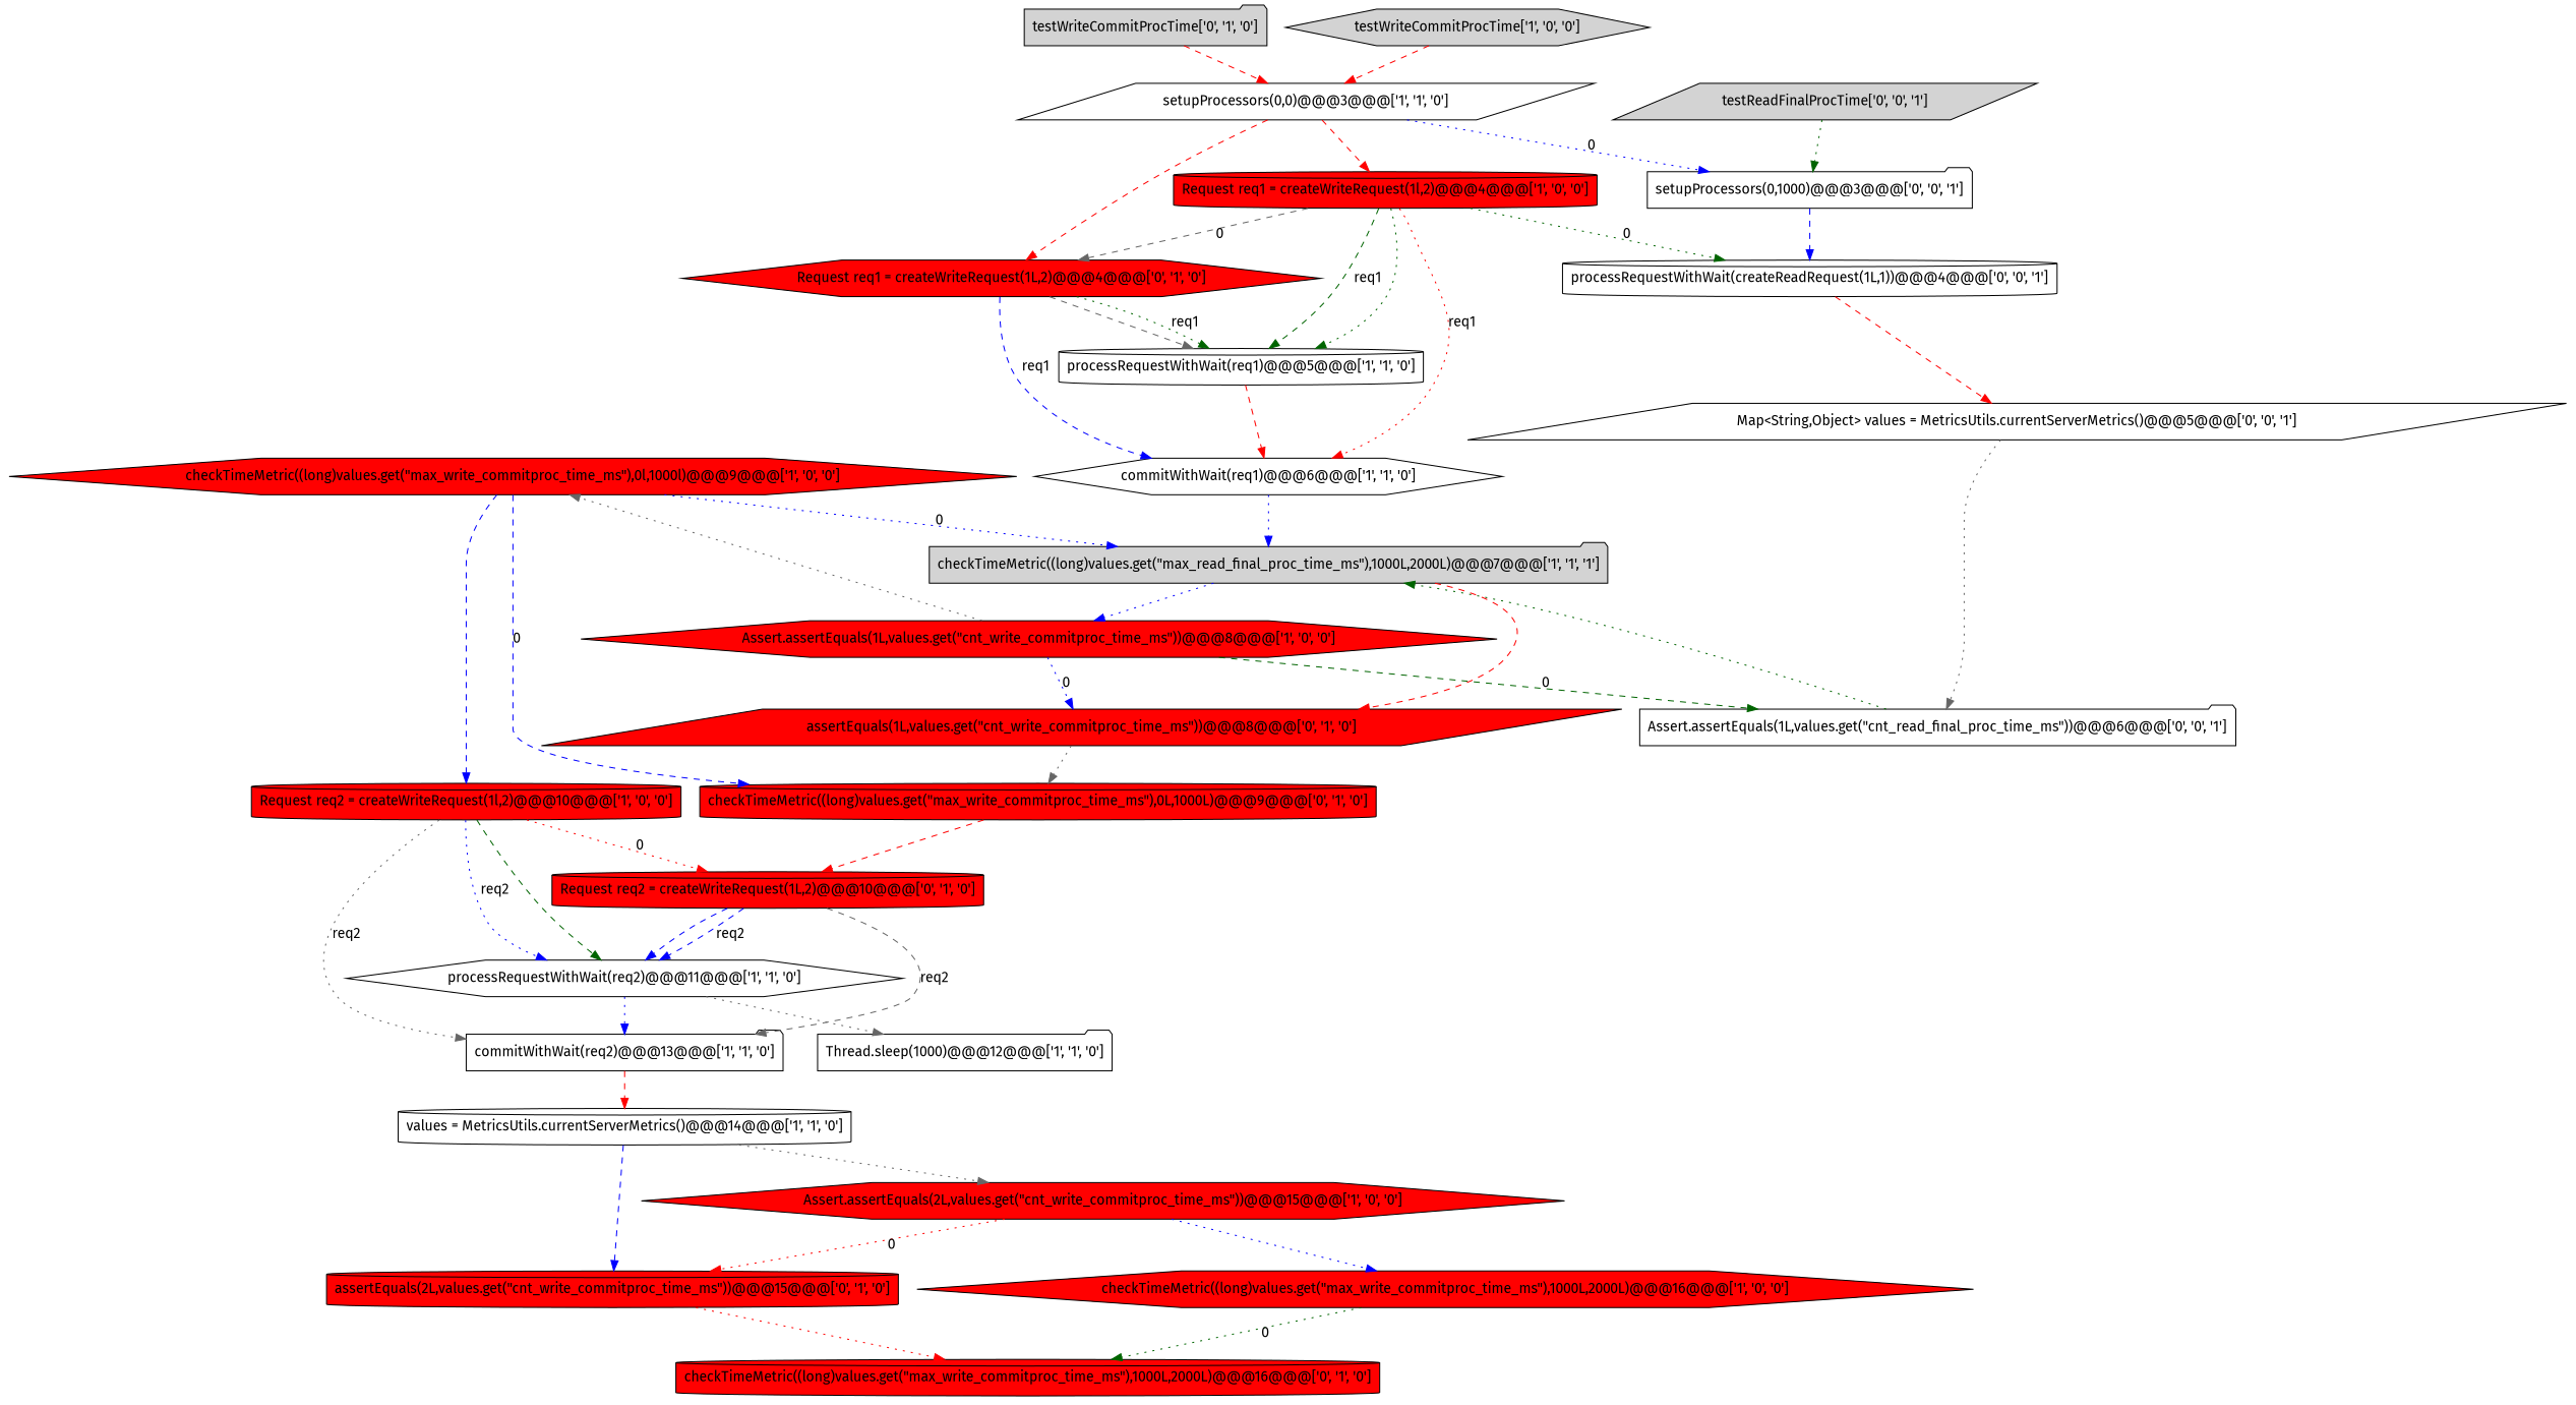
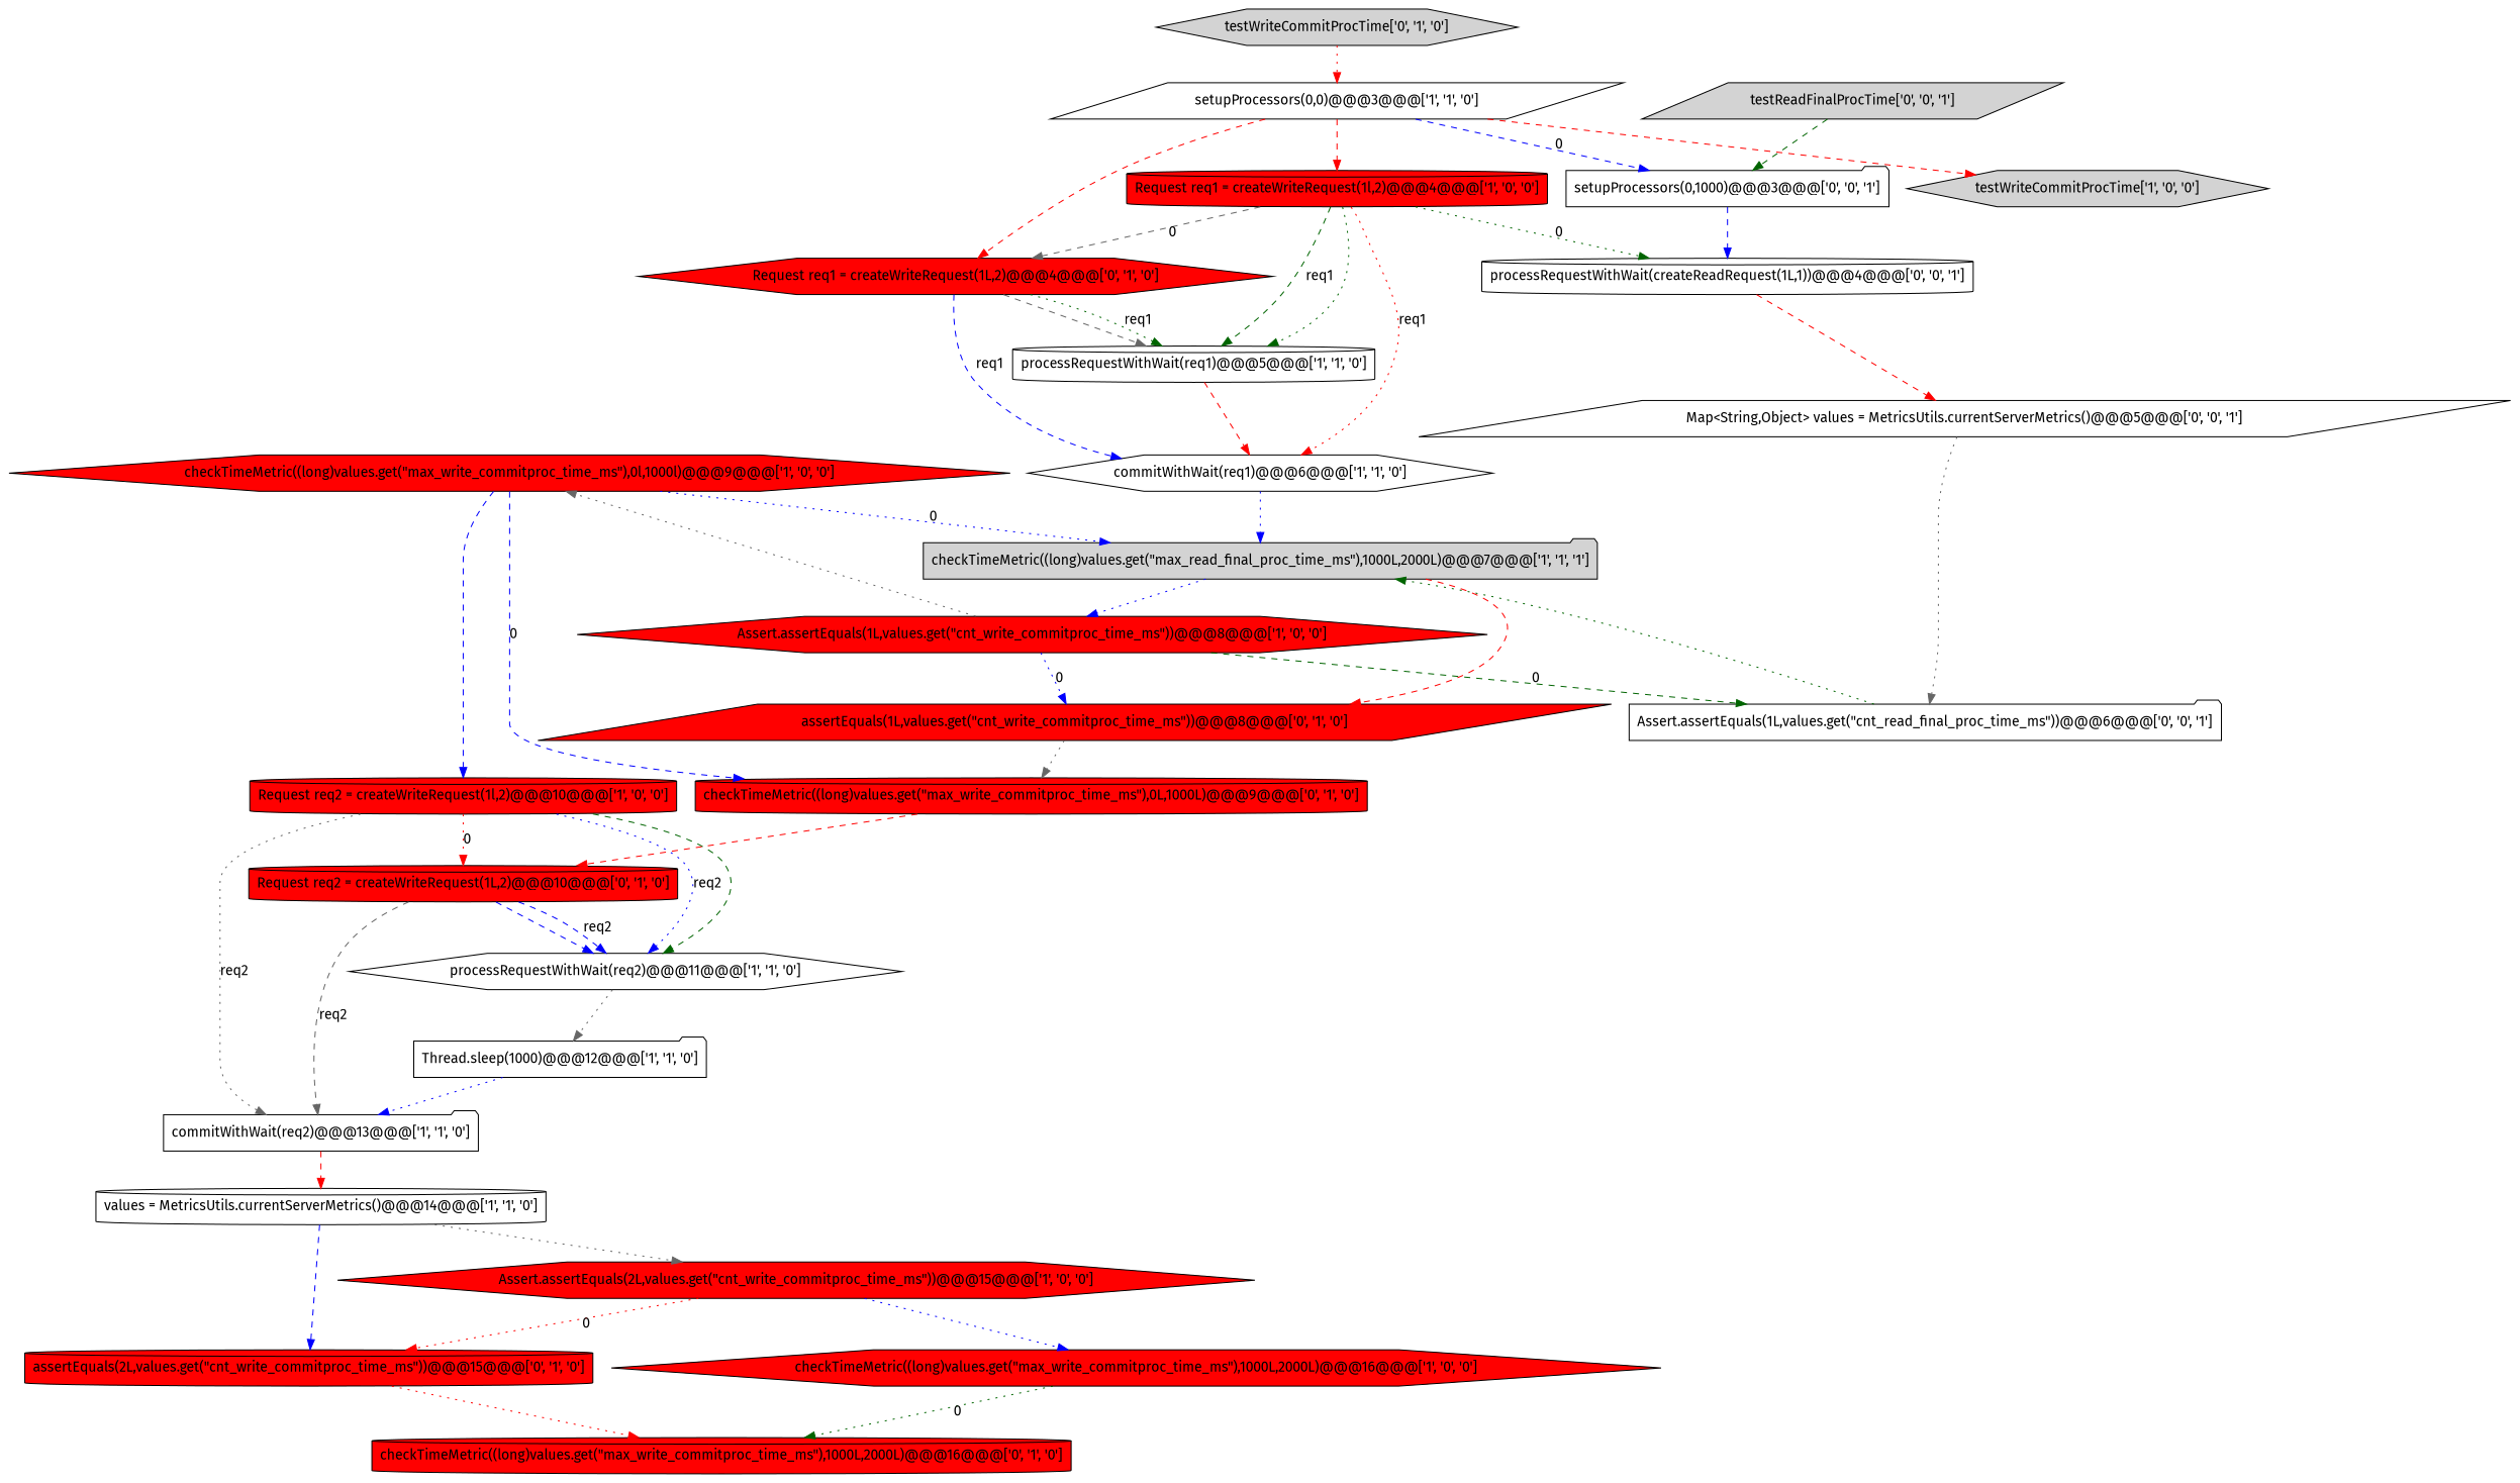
  digraph {
    fontname="Fira Sans"
    node [fillcolor=red fontname="Fira Sans" shape=cylinder style=filled]
    edge [color=blue fontname="Fira Sans" style=dotted]
    n1 [label="assertEquals(2L,values.get(\"cnt_write_commitproc_time_ms\"))@@@15@@@['0', '1', '0']"]
    n2 [label="checkTimeMetric((long)values.get(\"max_write_commitproc_time_ms\"),1000L,2000L)@@@16@@@['0', '1', '0']"]
    n3 [label="Assert.assertEquals(1L,values.get(\"cnt_write_commitproc_time_ms\"))@@@8@@@['1', '0', '0']" shape=hexagon]
    n4 [label="checkTimeMetric((long)values.get(\"max_write_commitproc_time_ms\"),0l,1000l)@@@9@@@['1', '0', '0']" shape=hexagon]
    n5 [fillcolor=white label="Assert.assertEquals(1L,values.get(\"cnt_read_final_proc_time_ms\"))@@@6@@@['0', '0', '1']" shape=folder]
    n6 [label="assertEquals(1L,values.get(\"cnt_write_commitproc_time_ms\"))@@@8@@@['0', '1', '0']" shape=parallelogram]
    n7 [label="Request req2 = createWriteRequest(1l,2)@@@10@@@['1', '0', '0']"]
    n8 [label="checkTimeMetric((long)values.get(\"max_write_commitproc_time_ms\"),0L,1000L)@@@9@@@['0', '1', '0']"]
    n9 [fillcolor=lightgray label="checkTimeMetric((long)values.get(\"max_read_final_proc_time_ms\"),1000L,2000L)@@@7@@@['1', '1', '1']" shape=folder]
    n10 [fillcolor=white label="commitWithWait(req2)@@@13@@@['1', '1', '0']" shape=folder]
    n11 [fillcolor=white label="processRequestWithWait(req2)@@@11@@@['1', '1', '0']" shape=hexagon]
    n12 [label="Request req2 = createWriteRequest(1L,2)@@@10@@@['0', '1', '0']"]
    n13 [fillcolor=white label="values = MetricsUtils.currentServerMetrics()@@@14@@@['1', '1', '0']"]
    n14 [fillcolor=white label="Thread.sleep(1000)@@@12@@@['1', '1', '0']" shape=folder]
    n15 [fillcolor=lightgray label="testReadFinalProcTime['0', '0', '1']" shape=parallelogram]
    n16 [fillcolor=white label="setupProcessors(0,1000)@@@3@@@['0', '0', '1']" shape=folder]
    n17 [fillcolor=white label="processRequestWithWait(createReadRequest(1L,1))@@@4@@@['0', '0', '1']"]
    n18 [label="Assert.assertEquals(2L,values.get(\"cnt_write_commitproc_time_ms\"))@@@15@@@['1', '0', '0']" shape=hexagon]
    n19 [fillcolor=white label="Map<String,Object> values = MetricsUtils.currentServerMetrics()@@@5@@@['0', '0', '1']" shape=parallelogram]
    n20 [label="Request req1 = createWriteRequest(1L,2)@@@4@@@['0', '1', '0']" shape=hexagon]
    n21 [fillcolor=white label="processRequestWithWait(req1)@@@5@@@['1', '1', '0']"]
    n22 [fillcolor=white label="commitWithWait(req1)@@@6@@@['1', '1', '0']" shape=hexagon]
    n23 [label="checkTimeMetric((long)values.get(\"max_write_commitproc_time_ms\"),1000L,2000L)@@@16@@@['1', '0', '0']" shape=hexagon]
    n24 [label="Request req1 = createWriteRequest(1l,2)@@@4@@@['1', '0', '0']"]
-   n25 [fillcolor=lightgray label="testWriteCommitProcTime['0', '1', '0']" shape=folder]
+   n25 [fillcolor=lightgray label="testWriteCommitProcTime['0', '1', '0']" shape=hexagon]
    n26 [fillcolor=white label="setupProcessors(0,0)@@@3@@@['1', '1', '0']" shape=parallelogram]
    n27 [fillcolor=lightgray label="testWriteCommitProcTime['1', '0', '0']" shape=hexagon]
    n1 -> n2 [color=red]
    n3 -> n4 [color=gray40]
    n3 -> n5 [color=darkgreen label=0 style=dashed]
    n3 -> n6 [label=0]
    n4 -> n7 [style=dashed]
    n4 -> n8 [label=0 style=dashed]
    n4 -> n9 [label=0]
    n5 -> n9 [color=darkgreen]
    n6 -> n8 [color=gray40]
    n7 -> n10 [color=gray40 label=req2]
    n7 -> n11 [label=req2]
    n7 -> n11 [color=darkgreen style=dashed]
    n7 -> n12 [color=red label=0]
    n8 -> n12 [color=red style=dashed]
    n9 -> n3
    n9 -> n6 [color=red style=dashed]
    n10 -> n13 [color=red style=dashed]
    n11 -> n14 [color=gray40]
    n12 -> n10 [color=gray40 label=req2 style=dashed]
    n12 -> n11 [style=dashed]
    n12 -> n11 [label=req2 style=dashed]
    n13 -> n1 [style=dashed]
    n13 -> n18 [color=gray40]
-   n11 -> n10
-   n15 -> n16 [color=darkgreen]
+   n14 -> n10
+   n15 -> n16 [color=darkgreen style=dashed]
    n16 -> n17 [style=dashed]
    n17 -> n19 [color=red style=dashed]
    n18 -> n1 [color=red label=0]
    n18 -> n23
    n19 -> n5 [color=gray40]
    n20 -> n21 [color=gray40 style=dashed]
    n20 -> n21 [color=darkgreen label=req1]
    n20 -> n22 [label=req1 style=dashed]
    n21 -> n22 [color=red style=dashed]
    n22 -> n9
    n23 -> n2 [color=darkgreen label=0]
    n24 -> n17 [color=darkgreen label=0]
    n24 -> n20 [color=gray40 label=0 style=dashed]
    n24 -> n21 [color=darkgreen label=req1 style=dashed]
    n24 -> n21 [color=darkgreen]
    n24 -> n22 [color=red label=req1]
-   n25 -> n26 [color=red style=dashed]
-   n26 -> n16 [label=0]
+   n25 -> n26 [color=red]
+   n26 -> n16 [label=0 style=dashed]
    n26 -> n20 [color=red style=dashed]
    n26 -> n24 [color=red style=dashed]
-   n27 -> n26 [color=red style=dashed]
+   n26 -> n27 [color=red style=dashed]
  }
